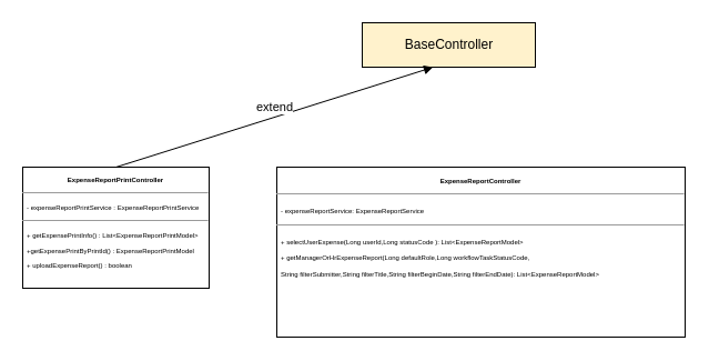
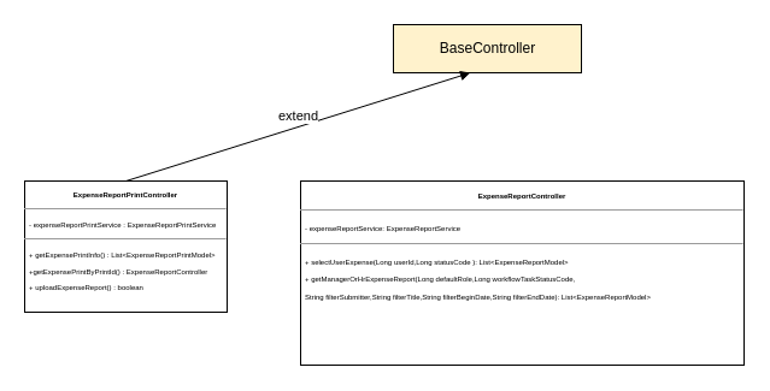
  <mxCell id="0" />
  <mxCell id="1" parent="0" />
  <mxCell id="2" value="&lt;p style=&quot;margin: 0px ; margin-top: 4px ; text-align: center&quot;&gt;&lt;font style=&quot;font-size: 6px&quot;&gt;&lt;b&gt;ExpenseReportController&lt;/b&gt;&lt;br&gt;&lt;/font&gt;&lt;/p&gt;&lt;hr size=&quot;1&quot;&gt;&lt;p style=&quot;margin: 0px ; margin-left: 4px&quot;&gt;&lt;font style=&quot;font-size: 6px&quot;&gt;- expenseReportService: ExpenseReportService &lt;/font&gt;&lt;/p&gt;&lt;hr size=&quot;1&quot;&gt;&lt;p style=&quot;margin: 0px ; margin-left: 4px&quot;&gt;&lt;font style=&quot;font-size: 6px&quot;&gt;+ selectUserExpense(Long userId,Long statusCode ): List&amp;lt;ExpenseReportModel&amp;gt;&lt;/font&gt;&lt;/p&gt;&lt;p style=&quot;margin: 0px ; margin-left: 4px&quot;&gt;&lt;font style=&quot;font-size: 6px&quot;&gt;+ getManagerOrHrExpenseReport(Long defaultRole,Long workflowTaskStatusCode,&lt;/font&gt;&lt;/p&gt;&lt;p style=&quot;margin: 0px ; margin-left: 4px&quot;&gt;&lt;font style=&quot;font-size: 6px&quot;&gt;String filterSubmitter,String filterTitle,String filterBeginDate,String filterEndDate): List&amp;lt;ExpenseReportModel&amp;gt;&lt;/font&gt;&lt;br&gt;&lt;/p&gt;" style="verticalAlign=top;align=left;overflow=fill;fontSize=12;fontFamily=Helvetica;html=1;" vertex="1" parent="1"><mxGeometry x="249" y="150" width="368" height="153" as="geometry" /></mxCell>
  <mxCell id="3" value="BaseController" style="html=1;fillColor=#fff2cc;" vertex="1" parent="1"><mxGeometry x="326" y="20" width="156" height="40" as="geometry" /></mxCell>
- <mxCell id="4" value="&lt;p style=&quot;margin: 4px 0px 0px ; text-align: center ; font-size: 11px&quot;&gt;&lt;font style=&quot;font-size: 6px&quot;&gt;&lt;b&gt;ExpenseReportPrintController&lt;/b&gt;&lt;br&gt;&lt;/font&gt;&lt;/p&gt;&lt;hr style=&quot;font-size: 11px&quot; size=&quot;1&quot;&gt;&lt;p style=&quot;margin: 0px 0px 0px 4px ; font-size: 11px&quot;&gt;&lt;font style=&quot;font-size: 6px&quot;&gt;- expenseReportPrintService : ExpenseReportPrintService&lt;br&gt;&lt;/font&gt;&lt;/p&gt;&lt;hr style=&quot;font-size: 11px&quot; size=&quot;1&quot;&gt;&lt;p style=&quot;margin: 0px 0px 0px 4px ; font-size: 11px&quot;&gt;&lt;font style=&quot;font-size: 6px&quot;&gt;+ getExpensePrintInfo() : List&amp;lt;ExpenseReportPrintModel&amp;gt;&lt;br&gt;&lt;/font&gt;&lt;/p&gt;&lt;p style=&quot;margin: 0px 0px 0px 4px ; font-size: 11px&quot;&gt;&lt;font style=&quot;font-size: 6px&quot;&gt;+getExpensePrintByPrintId() : ExpenseReportPrintModel&lt;br&gt;+ uploadExpenseReport() : boolean&lt;br&gt;&lt;/font&gt;&lt;/p&gt;" style="verticalAlign=top;align=left;overflow=fill;fontSize=12;fontFamily=Helvetica;html=1;" vertex="1" parent="1"><mxGeometry x="20" y="150" width="168" height="109" as="geometry" /></mxCell>
+ <mxCell id="4" value="&lt;p style=&quot;margin: 4px 0px 0px ; text-align: center ; font-size: 11px&quot;&gt;&lt;font style=&quot;font-size: 6px&quot;&gt;&lt;b&gt;ExpenseReportPrintController&lt;/b&gt;&lt;br&gt;&lt;/font&gt;&lt;/p&gt;&lt;hr style=&quot;font-size: 11px&quot; size=&quot;1&quot;&gt;&lt;p style=&quot;margin: 0px 0px 0px 4px ; font-size: 11px&quot;&gt;&lt;font style=&quot;font-size: 6px&quot;&gt;- expenseReportPrintService : ExpenseReportPrintService&lt;br&gt;&lt;/font&gt;&lt;/p&gt;&lt;hr style=&quot;font-size: 11px&quot; size=&quot;1&quot;&gt;&lt;p style=&quot;margin: 0px 0px 0px 4px ; font-size: 11px&quot;&gt;&lt;font style=&quot;font-size: 6px&quot;&gt;+ getExpensePrintInfo() : List&amp;lt;ExpenseReportPrintModel&amp;gt;&lt;br&gt;&lt;/font&gt;&lt;/p&gt;&lt;p style=&quot;margin: 0px 0px 0px 4px ; font-size: 11px&quot;&gt;&lt;font style=&quot;font-size: 6px&quot;&gt;+getExpensePrintByPrintId() : ExpenseReportController&lt;br&gt;+ uploadExpenseReport() : boolean&lt;br&gt;&lt;/font&gt;&lt;/p&gt;" style="verticalAlign=top;align=left;overflow=fill;fontSize=12;fontFamily=Helvetica;html=1;" vertex="1" parent="1"><mxGeometry x="20" y="150" width="168" height="109" as="geometry" /></mxCell>
  <mxCell id="5" value="extend" style="html=1;verticalAlign=bottom;endArrow=block;exitX=0.5;exitY=0;exitDx=0;exitDy=0;entryX=0.41;entryY=1;entryDx=0;entryDy=0;entryPerimeter=0;" edge="1" parent="1" source="4" target="3"><mxGeometry width="80" relative="1" as="geometry"><mxPoint x="290" y="430" as="sourcePoint" /><mxPoint x="370" y="430" as="targetPoint" /></mxGeometry></mxCell>
